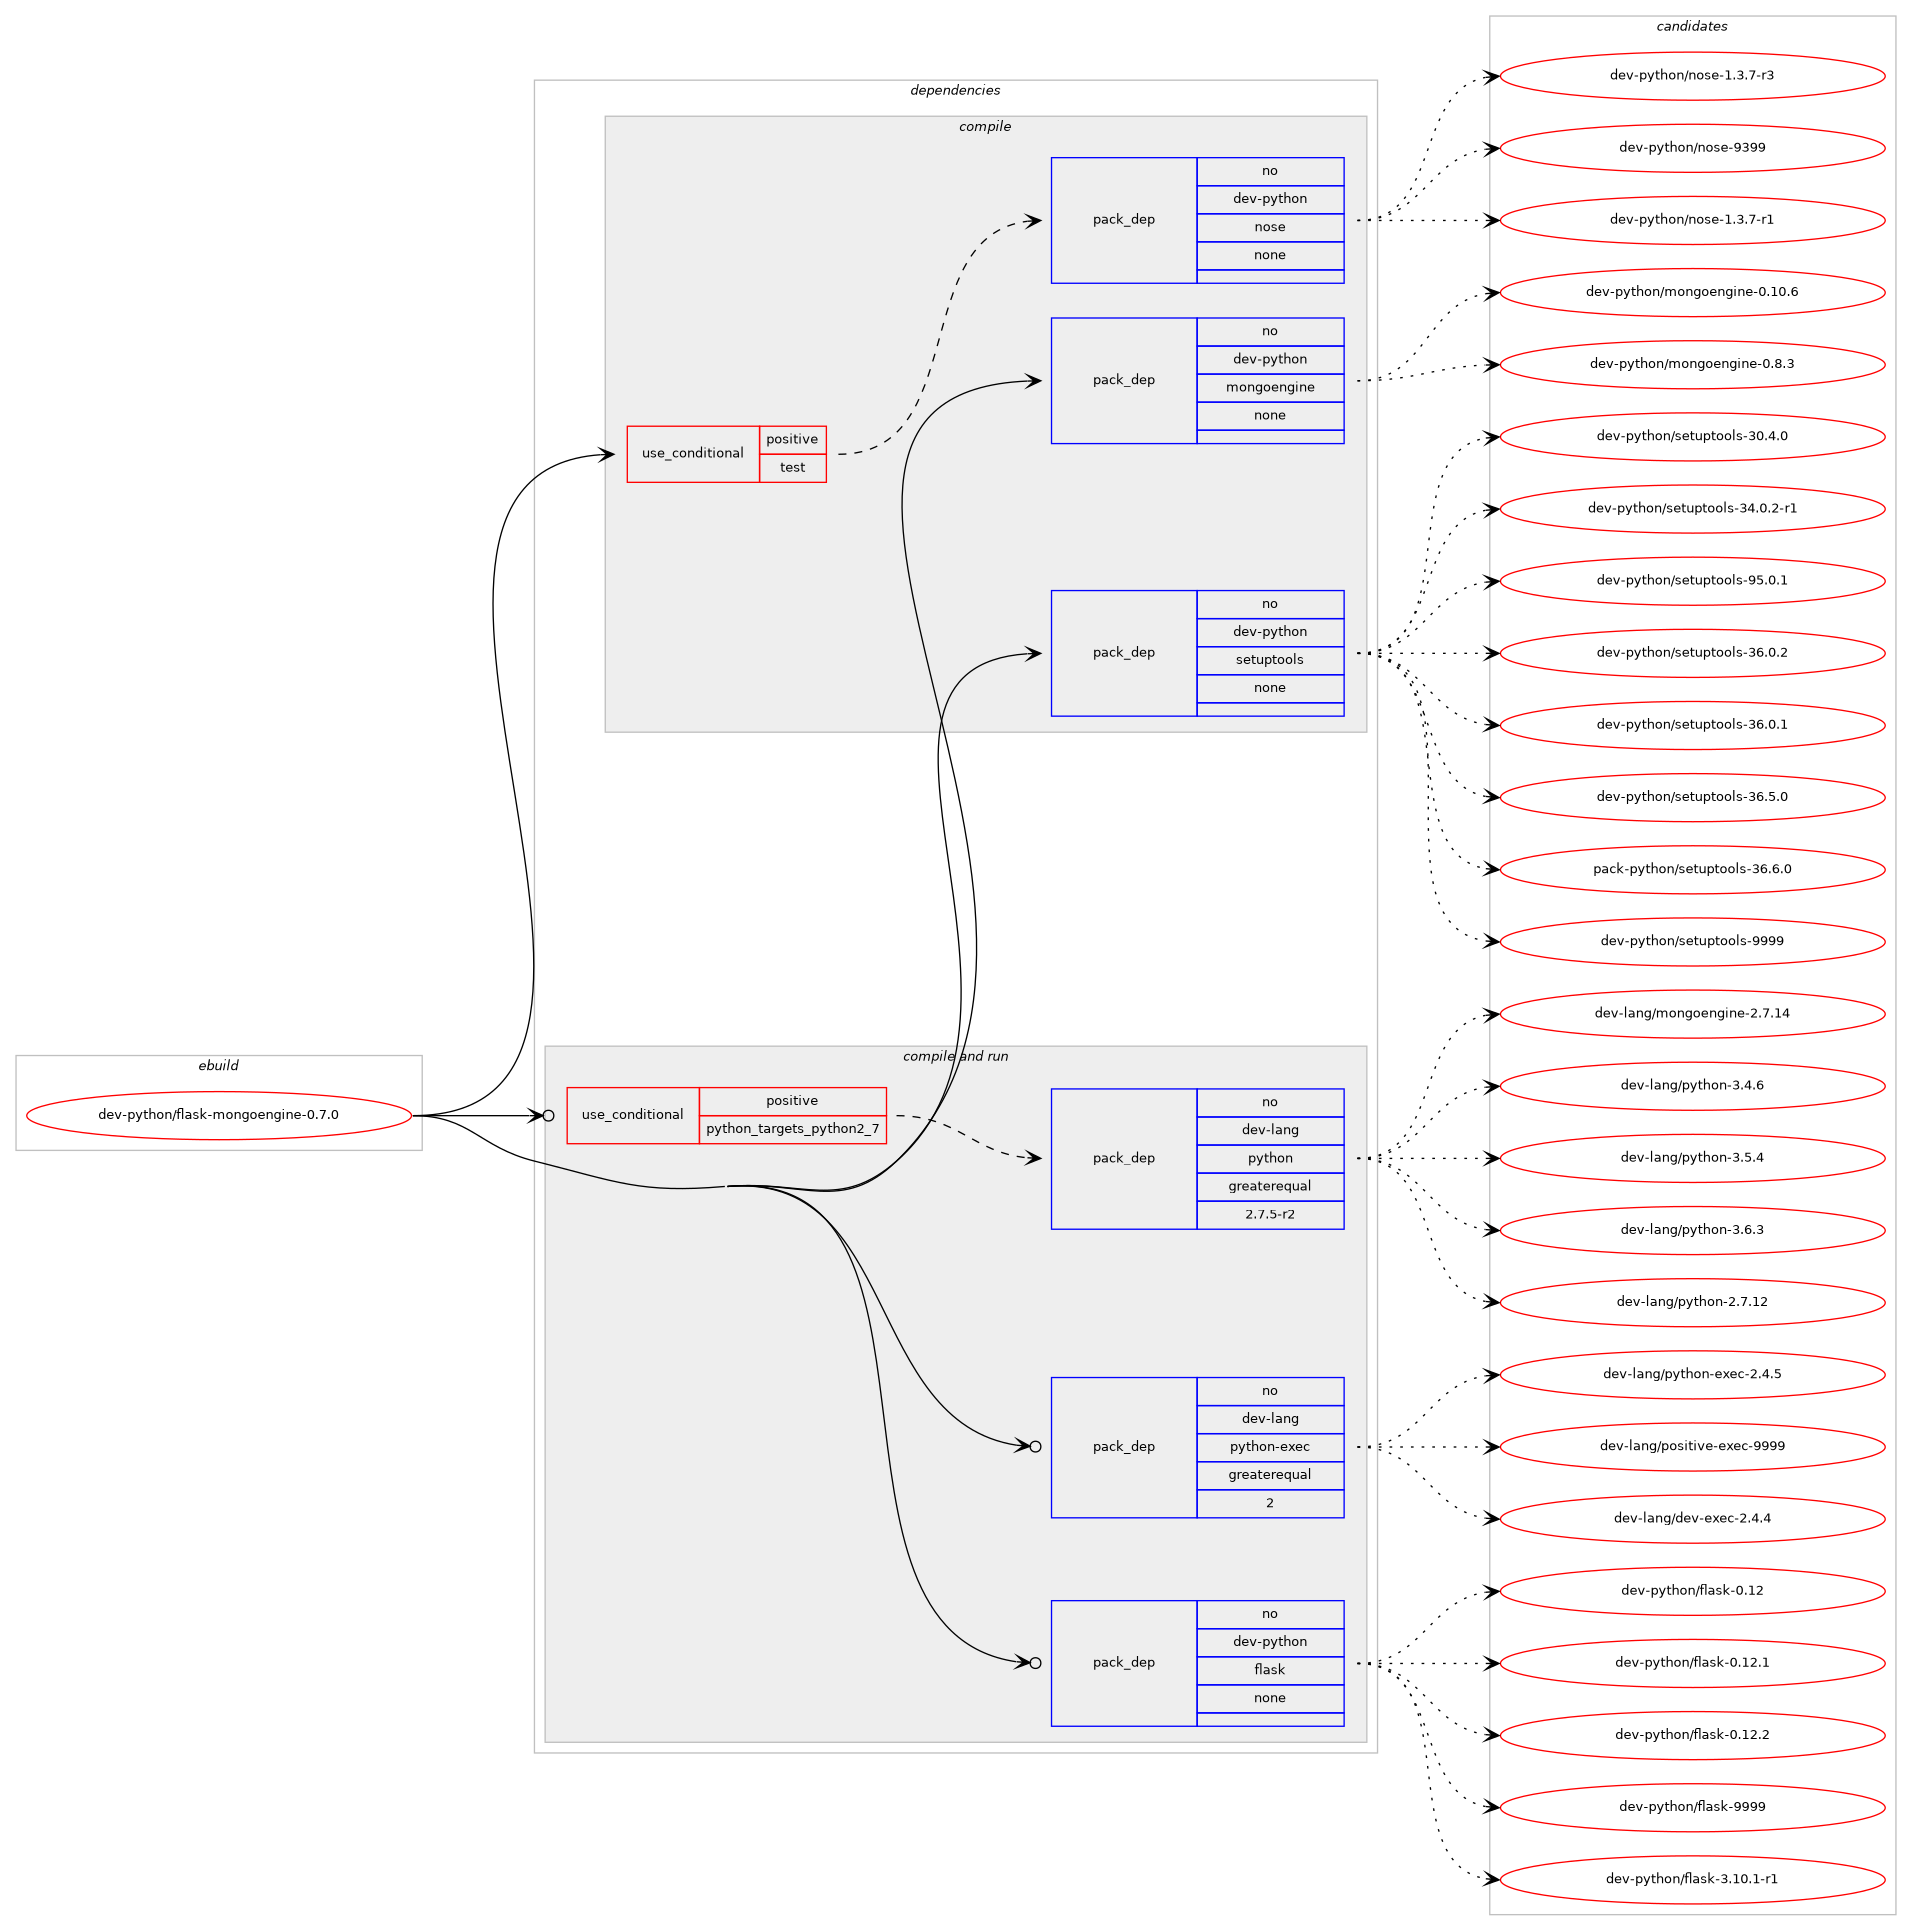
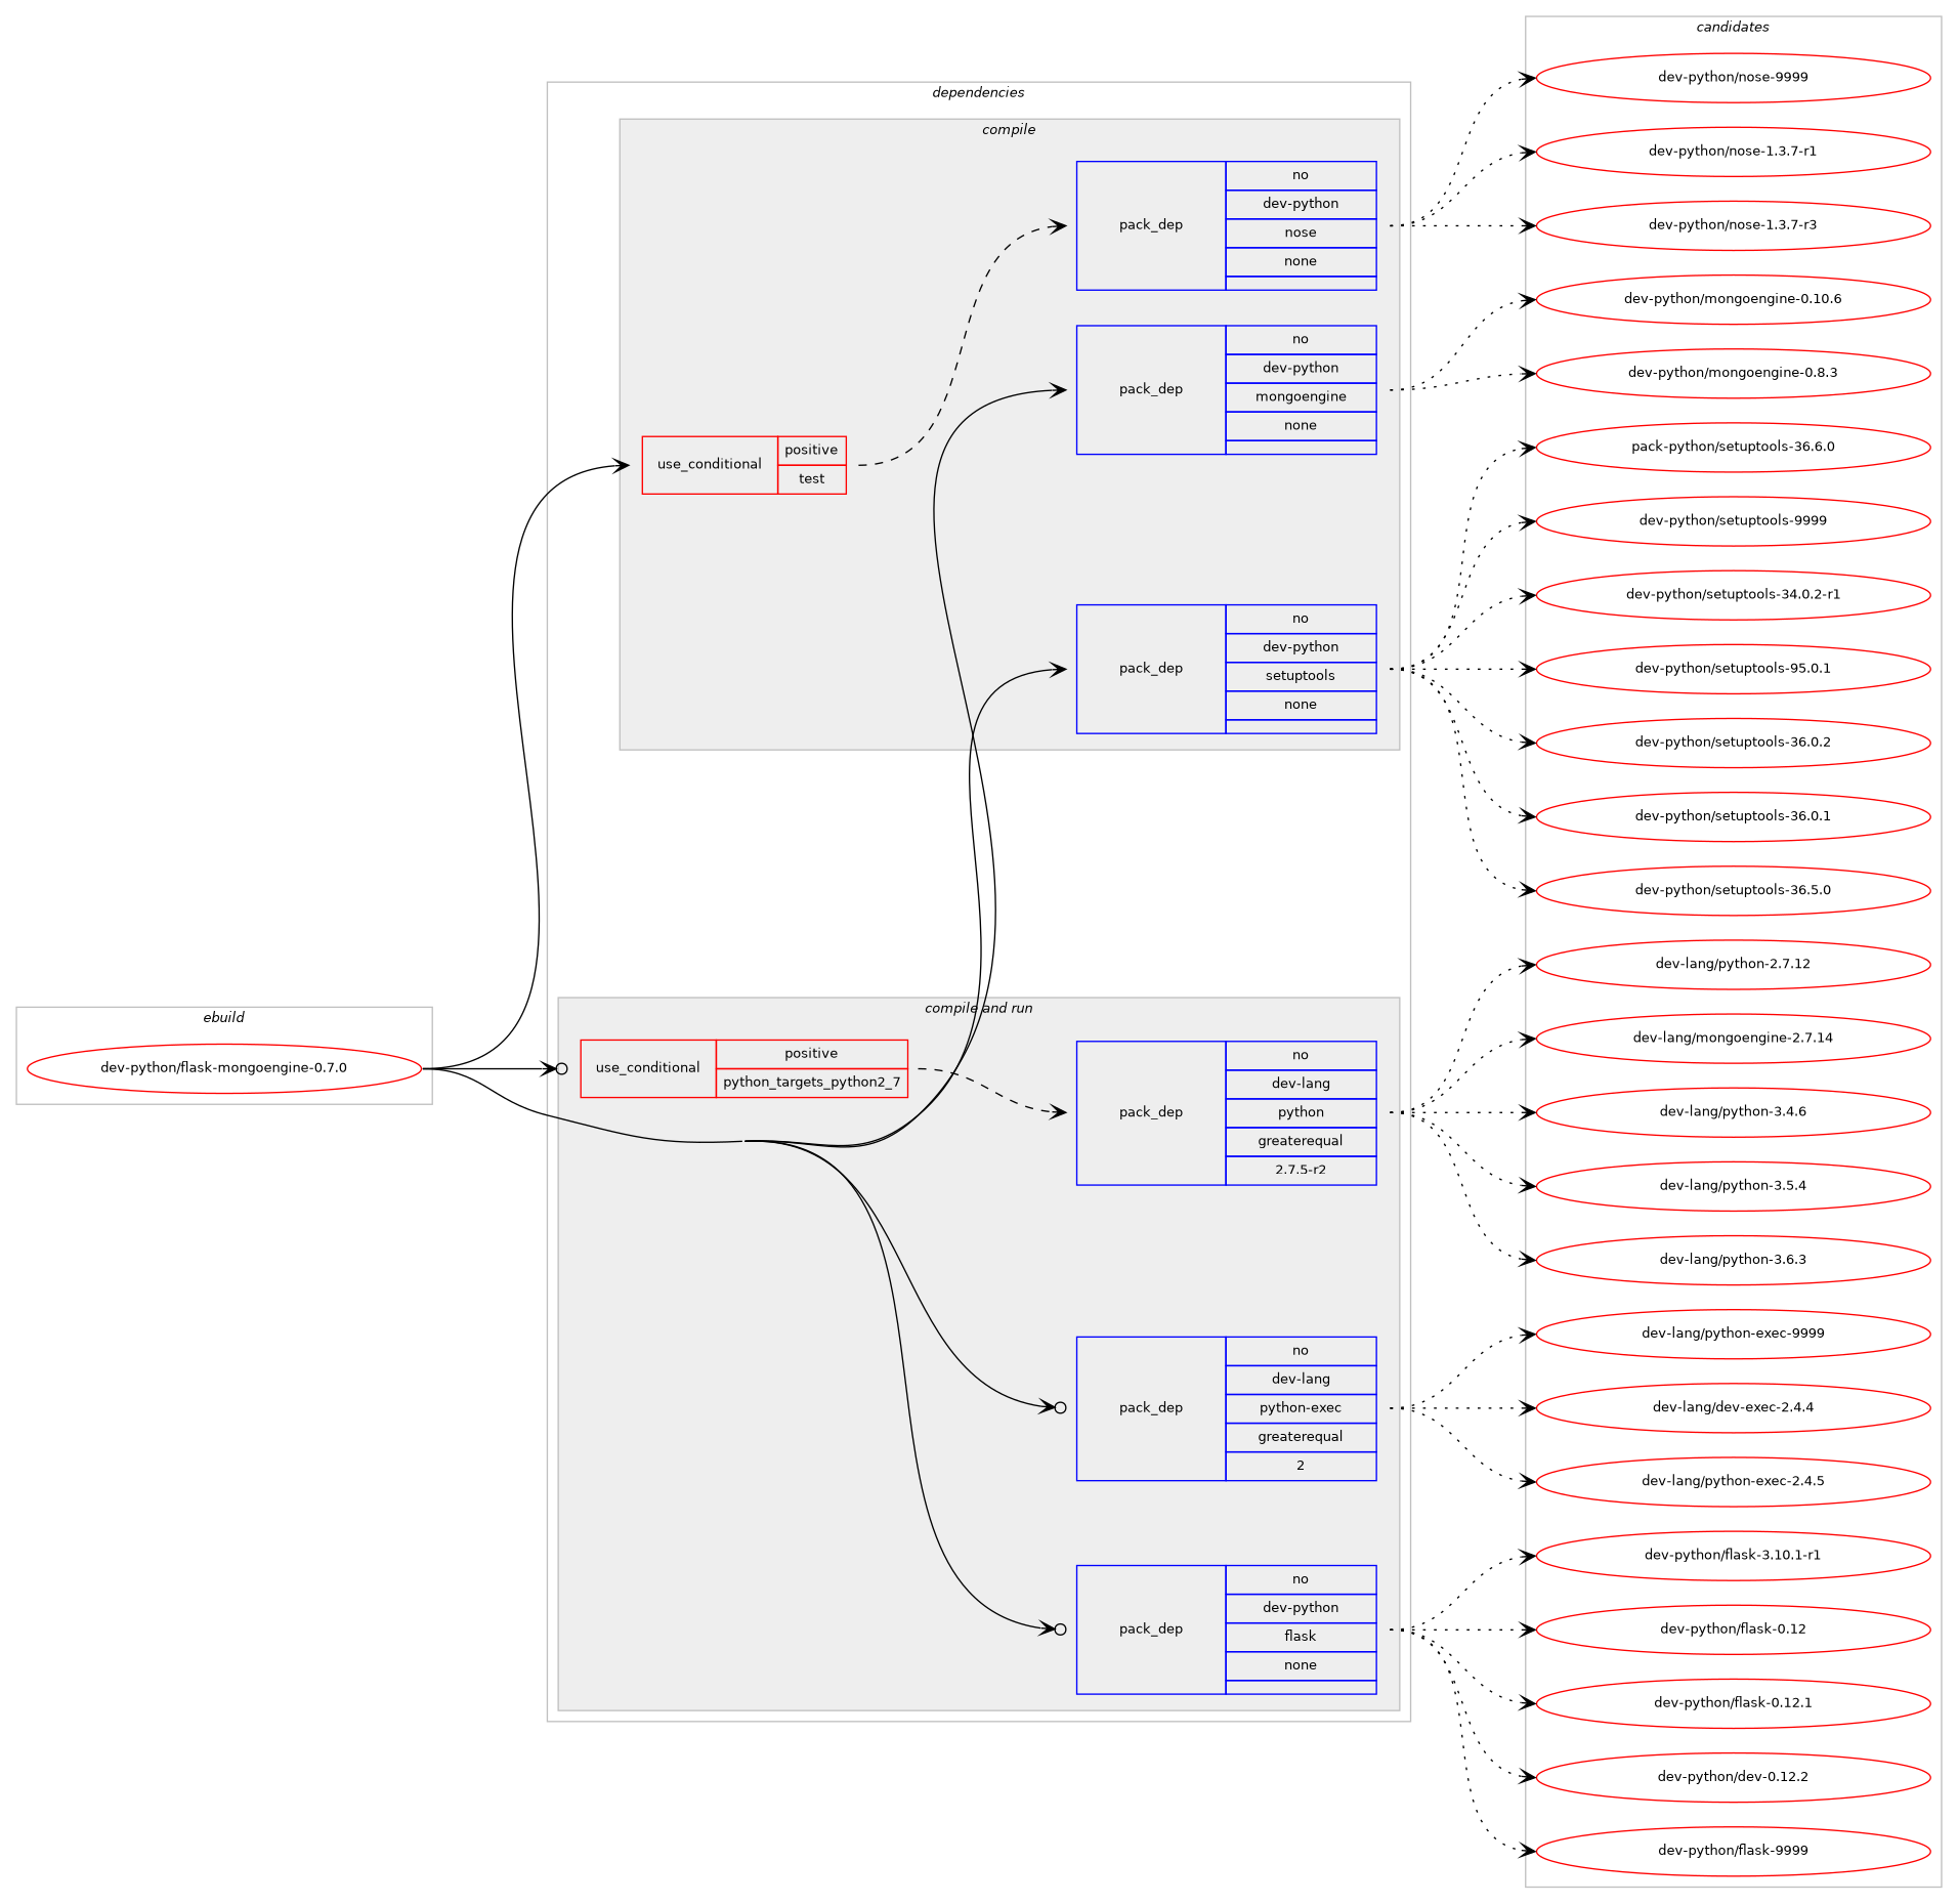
  digraph {
    compound=true
    concentrate=true
    fontname=Helvetica
    fontsize=10
    newrank=true
    rankdir=LR
    ranksep=1.5
    node [color=red fontname=Helvetica fontsize=10]
    edge [arrowhead=vee headport=w style=dotted tailport=e weight=100]
    n1 [label="dev-python/flask-mongoengine-0.7.0" width=4]
    n2 [color=blue label=<<TABLE BORDER="0" CELLBORDER="1" CELLSPACING="0" CELLPADDING="4" WIDTH="220"><TR><TD ROWSPAN="6" CELLPADDING="30">pack_dep</TD></TR><TR><TD WIDTH="110">no</TD></TR><TR><TD>dev-python</TD></TR><TR><TD>nose</TD></TR><TR><TD>none</TD></TR><TR><TD></TD></TR></TABLE>> shape=none]
    n3 [label=<<TABLE BORDER="0" CELLBORDER="1" CELLSPACING="0" CELLPADDING="4"><TR><TD ROWSPAN="3" CELLPADDING="10">use_conditional</TD></TR><TR><TD>positive</TD></TR><TR><TD>test</TD></TR></TABLE>> shape=none]
    n4 [color=blue label=<<TABLE BORDER="0" CELLBORDER="1" CELLSPACING="0" CELLPADDING="4" WIDTH="220"><TR><TD ROWSPAN="6" CELLPADDING="30">pack_dep</TD></TR><TR><TD WIDTH="110">no</TD></TR><TR><TD>dev-python</TD></TR><TR><TD>mongoengine</TD></TR><TR><TD>none</TD></TR><TR><TD></TD></TR></TABLE>> shape=none]
    n5 [color=blue label=<<TABLE BORDER="0" CELLBORDER="1" CELLSPACING="0" CELLPADDING="4" WIDTH="220"><TR><TD ROWSPAN="6" CELLPADDING="30">pack_dep</TD></TR><TR><TD WIDTH="110">no</TD></TR><TR><TD>dev-python</TD></TR><TR><TD>setuptools</TD></TR><TR><TD>none</TD></TR><TR><TD></TD></TR></TABLE>> shape=none]
    n6 [color=blue label=<<TABLE BORDER="0" CELLBORDER="1" CELLSPACING="0" CELLPADDING="4" WIDTH="220"><TR><TD ROWSPAN="6" CELLPADDING="30">pack_dep</TD></TR><TR><TD WIDTH="110">no</TD></TR><TR><TD>dev-lang</TD></TR><TR><TD>python</TD></TR><TR><TD>greaterequal</TD></TR><TR><TD>2.7.5-r2</TD></TR></TABLE>> shape=none]
    n7 [label=<<TABLE BORDER="0" CELLBORDER="1" CELLSPACING="0" CELLPADDING="4"><TR><TD ROWSPAN="3" CELLPADDING="10">use_conditional</TD></TR><TR><TD>positive</TD></TR><TR><TD>python_targets_python2_7</TD></TR></TABLE>> shape=none]
    n8 [color=blue label=<<TABLE BORDER="0" CELLBORDER="1" CELLSPACING="0" CELLPADDING="4" WIDTH="220"><TR><TD ROWSPAN="6" CELLPADDING="30">pack_dep</TD></TR><TR><TD WIDTH="110">no</TD></TR><TR><TD>dev-lang</TD></TR><TR><TD>python-exec</TD></TR><TR><TD>greaterequal</TD></TR><TR><TD>2</TD></TR></TABLE>> shape=none]
    n9 [color=blue label=<<TABLE BORDER="0" CELLBORDER="1" CELLSPACING="0" CELLPADDING="4" WIDTH="220"><TR><TD ROWSPAN="6" CELLPADDING="30">pack_dep</TD></TR><TR><TD WIDTH="110">no</TD></TR><TR><TD>dev-python</TD></TR><TR><TD>flask</TD></TR><TR><TD>none</TD></TR><TR><TD></TD></TR></TABLE>> shape=none]
    n10 [label="dev-python/nose-1.3.7-r1" width=4]
    n11 [label="dev-python/nose-1.3.7-r3" width=4]
-   n12 [label="dev-python/nose-9399" width=4]
+   n12 [label="dev-python/nose-9999" width=4]
    n13 [label="dev-python/mongoengine-0.10.6" width=4]
    n14 [label="dev-python/mongoengine-0.8.3" width=4]
-   n15 [label="dev-python/setuptools-30.4.0" width=4]
    n16 [label="dev-python/setuptools-34.0.2-r1" width=4]
    n17 [label="dev-python/setuptools-95.0.1" width=4]
    n18 [label="dev-python/setuptools-36.0.2" width=4]
    n19 [label="dev-python/setuptools-36.0.1" width=4]
    n20 [label="dev-python/setuptools-36.5.0" width=4]
    n21 [label="pack-python/setuptools-36.6.0" width=4]
    n22 [label="dev-python/setuptools-9999" width=4]
    n23 [label="dev-lang/python-2.7.12" width=4]
    n24 [label="dev-lang/mongoengine-2.7.14" width=4]
    n25 [label="dev-lang/python-3.4.6" width=4]
    n26 [label="dev-lang/python-3.5.4" width=4]
    n27 [label="dev-lang/python-3.6.3" width=4]
    n28 [label="dev-lang/dev-exec-2.4.4" width=4]
    n29 [label="dev-lang/python-exec-2.4.5" width=4]
-   n30 [label="dev-lang/positive-exec-9999" width=4]
+   n30 [label="dev-lang/python-exec-9999" width=4]
    n31 [label="dev-python/flask-3.10.1-r1" width=4]
    n32 [label="dev-python/flask-0.12" width=4]
    n33 [label="dev-python/flask-0.12.1" width=4]
-   n34 [label="dev-python/flask-0.12.2" width=4]
+   n34 [label="dev-python/dev-0.12.2" width=4]
    n35 [label="dev-python/flask-9999" width=4]
    subgraph cluster_1 {
      color=gray
      label=<<i>ebuild</i>>
      rank=same
      n1
    }
    subgraph cluster_2 {
      color=gray
      label=<<i>dependencies</i>>
      subgraph cluster_3 {
        color=gray
        fillcolor="#eeeeee"
        label=<<i>compile</i>>
        style=filled
        subgraph sub_4 {
          color=gray
          fillcolor="#eeeeee"
          label=<<i>compile</i>>
          style=filled
          n3
          subgraph sub_5 {
            color=gray
            fillcolor="#eeeeee"
            label=<<i>compile</i>>
            style=filled
            n2
          }
        }
        subgraph sub_6 {
          color=gray
          fillcolor="#eeeeee"
          label=<<i>compile</i>>
          style=filled
          n4
        }
        subgraph sub_7 {
          color=gray
          fillcolor="#eeeeee"
          label=<<i>compile</i>>
          style=filled
          n5
        }
      }
      subgraph cluster_8 {
        color=gray
        fillcolor="#eeeeee"
        label=<<i>compile and run</i>>
        style=filled
        subgraph sub_9 {
          color=gray
          fillcolor="#eeeeee"
          label=<<i>compile and run</i>>
          style=filled
          n7
          subgraph sub_10 {
            color=gray
            fillcolor="#eeeeee"
            label=<<i>compile and run</i>>
            style=filled
            n6
          }
        }
        subgraph sub_11 {
          color=gray
          fillcolor="#eeeeee"
          label=<<i>compile and run</i>>
          style=filled
          n8
        }
        subgraph sub_12 {
          color=gray
          fillcolor="#eeeeee"
          label=<<i>compile and run</i>>
          style=filled
          n9
        }
      }
      subgraph cluster_13 {
        color=gray
        fillcolor="#eeeeee"
        label=<<i>run</i>>
        style=filled
      }
    }
    subgraph cluster_14 {
      color=gray
      label=<<i>candidates</i>>
      rank=same
      subgraph sub_15 {
        color=black
        label=<<i>candidates</i>>
        nodesep=1
        rank=same
        n10
        n11
        n12
      }
      subgraph sub_16 {
        color=black
        label=<<i>candidates</i>>
        nodesep=1
        rank=same
        n13
        n14
      }
      subgraph sub_17 {
        color=black
        label=<<i>candidates</i>>
        nodesep=1
        rank=same
-       n15
        n16
        n17
        n18
        n19
        n20
        n21
        n22
      }
      subgraph sub_18 {
        color=black
        label=<<i>candidates</i>>
        nodesep=1
        rank=same
        n23
        n24
        n25
        n26
        n27
      }
      subgraph sub_19 {
        color=black
        label=<<i>candidates</i>>
        nodesep=1
        rank=same
        n28
        n29
        n30
      }
      subgraph sub_20 {
        color=black
        label=<<i>candidates</i>>
        nodesep=1
        rank=same
        n31
        n32
        n33
        n34
        n35
      }
    }
    n1 -> n3 [style=solid weight=20]
    n1 -> n4 [style=solid weight=20]
    n1 -> n5 [style=solid weight=20]
    n1 -> n7 [arrowhead=odotvee style=solid weight=20]
    n1 -> n8 [arrowhead=odotvee style=solid weight=20]
    n1 -> n9 [arrowhead=odotvee style=solid weight=20]
    n2 -> n10
    n2 -> n11
    n2 -> n12
    n3 -> n2 [style=dashed weight=20]
    n4 -> n13
    n4 -> n14
-   n5 -> n15
    n5 -> n16
    n5 -> n17
    n5 -> n18
    n5 -> n19
    n5 -> n20
    n5 -> n21
    n5 -> n22
    n6 -> n23
    n6 -> n24
    n6 -> n25
    n6 -> n26
    n6 -> n27
    n7 -> n6 [style=dashed weight=20]
    n8 -> n28
    n8 -> n29
    n8 -> n30
    n9 -> n31
    n9 -> n32
    n9 -> n33
    n9 -> n34
    n9 -> n35
  }
